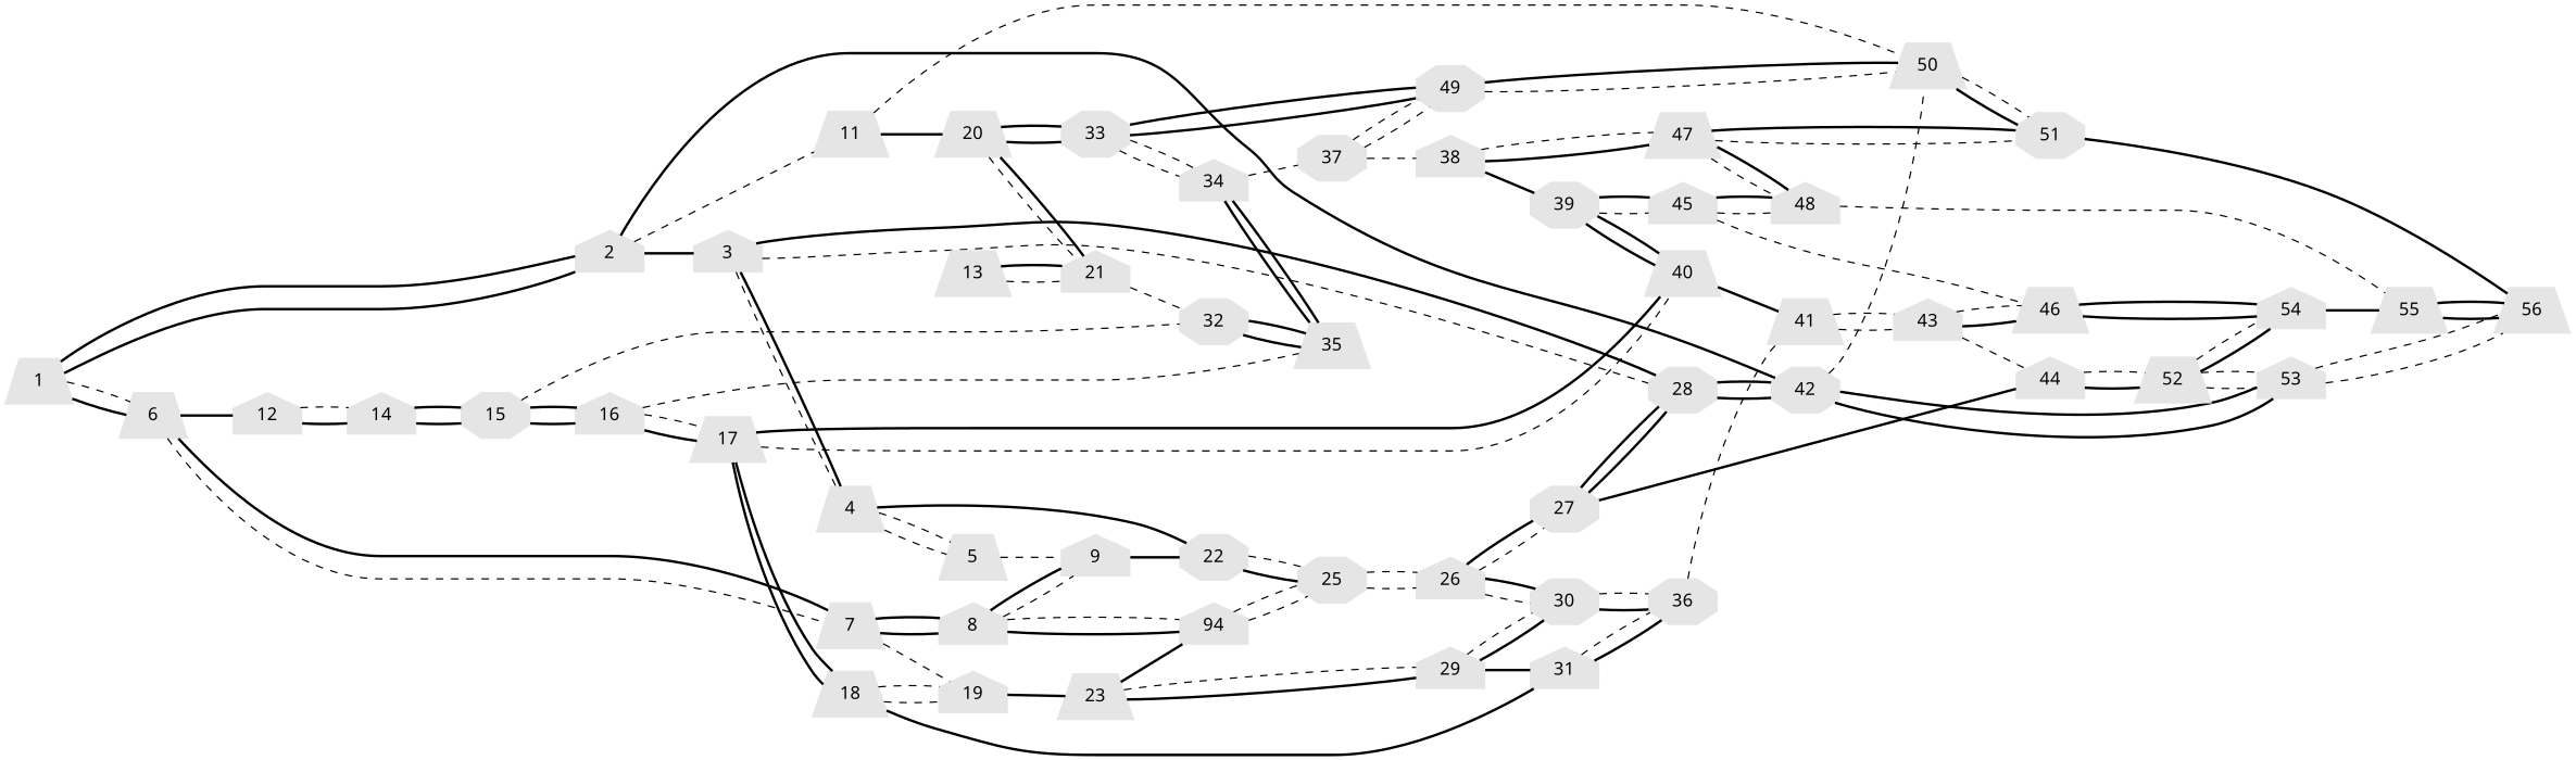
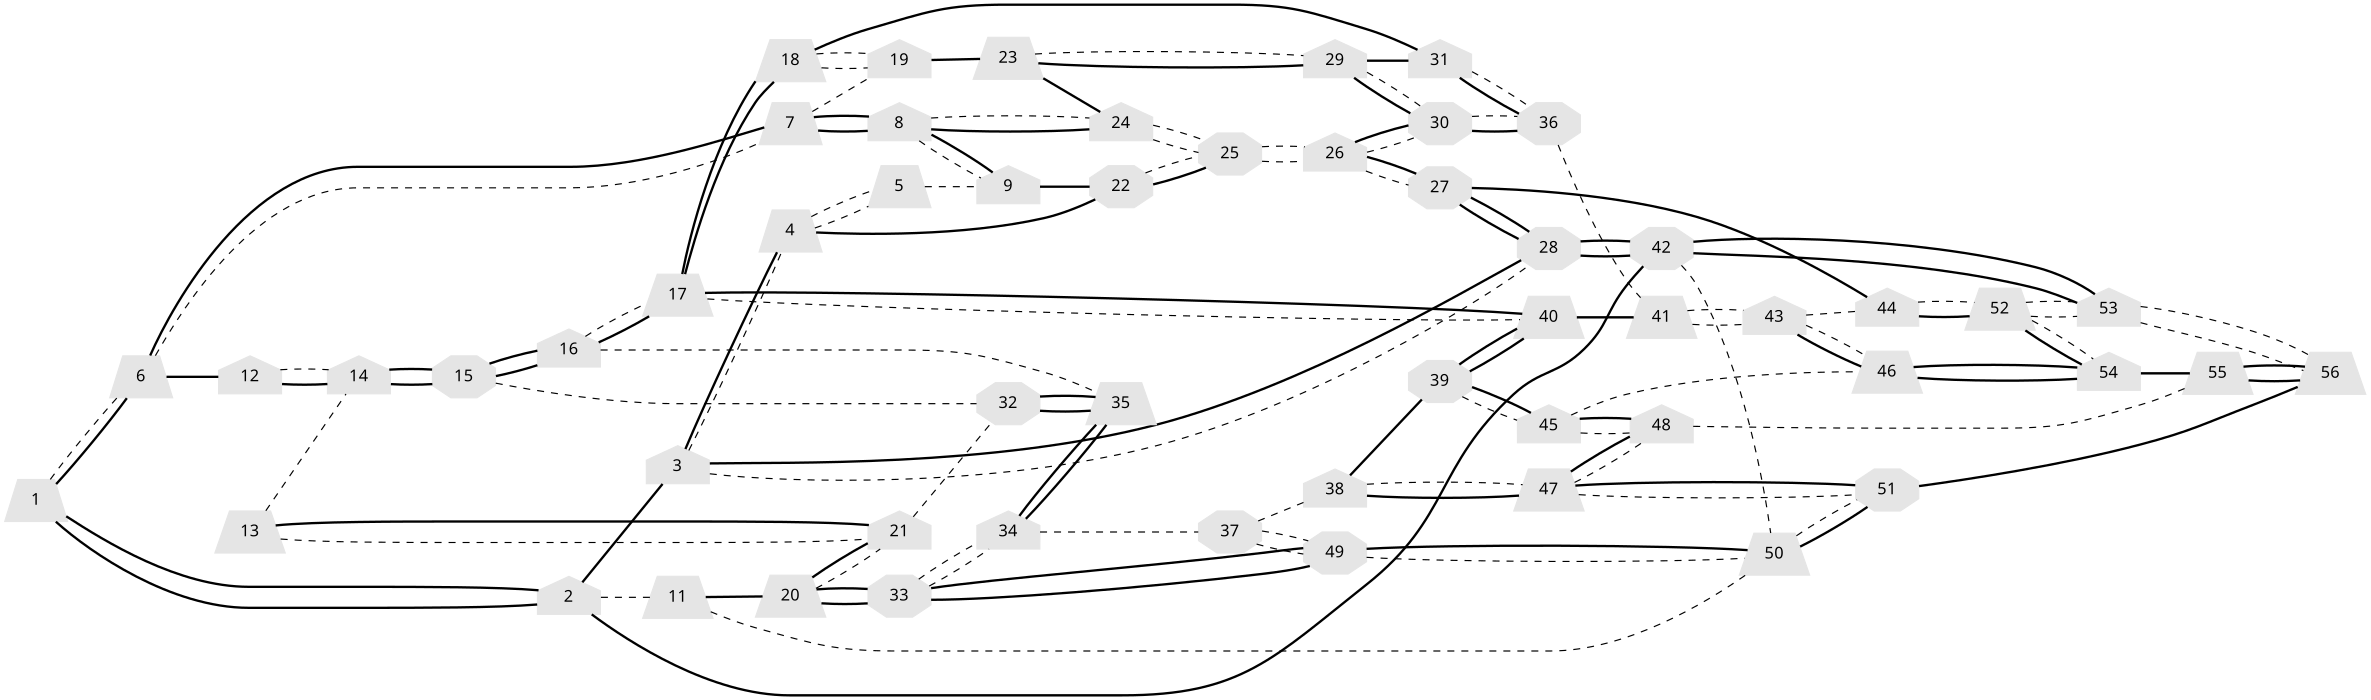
  graph {
    fontname="Noto Sans"
    rankdir=LR
    node [color=gray90 fontname="Noto Sans" shape=house style=filled]
    edge [fontname="Noto Sans" style=bold]
    1 [shape=trapezium]
    2
    6 [shape=trapezium]
    3
    11 [shape=trapezium]
    42 [shape=octagon]
    7 [shape=trapezium]
    12
    4 [shape=trapezium]
    28 [shape=octagon]
    20 [shape=trapezium]
    50 [shape=trapezium]
    53
    5 [shape=trapezium]
    22 [shape=octagon]
    9
    25 [shape=octagon]
    8
    19
    14
-   24 [label=94]
+   24
    23 [shape=trapezium]
    13 [shape=trapezium]
    21
    33 [shape=octagon]
    51 [shape=octagon]
    15 [shape=octagon]
    32 [shape=octagon]
    16
    17 [shape=trapezium]
    35 [shape=trapezium]
    18 [shape=trapezium]
    40 [shape=trapezium]
    31
    41 [shape=trapezium]
    36 [shape=octagon]
    29
    34
    49 [shape=octagon]
    26
    30 [shape=octagon]
    27 [shape=octagon]
    44
    52 [shape=trapezium]
    37 [shape=octagon]
    38
    43
    39 [shape=octagon]
    47 [shape=trapezium]
    45
    48
    46 [shape=trapezium]
    56 [shape=trapezium]
    54
    55 [shape=trapezium]
    1 -- 2
    1 -- 2
    1 -- 6
    1 -- 6 [style=dashed]
    2 -- 3
    2 -- 11 [style=dashed]
    2 -- 42
    6 -- 7 [style=dashed]
    6 -- 7
    6 -- 12
    3 -- 4 [style=dashed]
    3 -- 4
    3 -- 28 [style=dashed]
    3 -- 28
    11 -- 20
    11 -- 50 [style=dashed]
    42 -- 50 [style=dashed]
    42 -- 53
    42 -- 53
    7 -- 8
    7 -- 8
    7 -- 19 [style=dashed]
    12 -- 14
    12 -- 14 [style=dashed]
    4 -- 5 [style=dashed]
    4 -- 5 [style=dashed]
    4 -- 22
    28 -- 42
    28 -- 42
    20 -- 21 [style=dashed]
    20 -- 21
    20 -- 33
    20 -- 33
    50 -- 51
    50 -- 51 [style=dashed]
    53 -- 56 [style=dashed]
    53 -- 56 [style=dashed]
    5 -- 9 [style=dashed]
    22 -- 25
    22 -- 25 [style=dashed]
    9 -- 22
    25 -- 26 [style=dashed]
    25 -- 26 [style=dashed]
    8 -- 9 [style=dashed]
    8 -- 9
    8 -- 24
    8 -- 24 [style=dashed]
    19 -- 23
    14 -- 15
    14 -- 15
    24 -- 25 [style=dashed]
    24 -- 25 [style=dashed]
    23 -- 24
    23 -- 29
    23 -- 29 [style=dashed]
+   13 -- 14 [style=dashed]
    13 -- 21 [style=dashed]
    13 -- 21
    21 -- 32 [style=dashed]
    33 -- 34 [style=dashed]
    33 -- 34 [style=dashed]
    33 -- 49
    33 -- 49
    51 -- 56
    15 -- 32 [style=dashed]
    15 -- 16
    15 -- 16
    32 -- 35
    32 -- 35
    16 -- 17
    16 -- 17 [style=dashed]
    16 -- 35 [style=dashed]
    17 -- 18
    17 -- 18
    17 -- 40 [style=dashed]
    17 -- 40
    18 -- 19 [style=dashed]
    18 -- 19 [style=dashed]
    18 -- 31
    40 -- 41
    31 -- 36
    31 -- 36 [style=dashed]
    41 -- 43 [style=dashed]
    41 -- 43 [style=dashed]
    36 -- 41 [style=dashed]
    29 -- 31
    29 -- 30
    29 -- 30 [style=dashed]
    34 -- 35
    34 -- 35
    34 -- 37 [style=dashed]
    49 -- 50 [style=dashed]
    49 -- 50
    26 -- 30 [style=dashed]
    26 -- 30
    26 -- 27 [style=dashed]
    26 -- 27
    30 -- 36
    30 -- 36 [style=dashed]
    27 -- 28
    27 -- 28
    27 -- 44
    44 -- 52
    44 -- 52 [style=dashed]
    52 -- 53 [style=dashed]
    52 -- 53 [style=dashed]
    52 -- 54
    52 -- 54 [style=dashed]
    37 -- 49 [style=dashed]
    37 -- 49 [style=dashed]
    37 -- 38 [style=dashed]
    38 -- 39
    38 -- 47
    38 -- 47 [style=dashed]
    43 -- 44 [style=dashed]
    43 -- 46
    43 -- 46 [style=dashed]
    39 -- 40
    39 -- 40
    39 -- 45 [style=dashed]
    39 -- 45
    47 -- 51 [style=dashed]
    47 -- 51
    47 -- 48 [style=dashed]
    47 -- 48
    45 -- 48 [style=dashed]
    45 -- 48
    45 -- 46 [style=dashed]
    48 -- 55 [style=dashed]
    46 -- 54
    46 -- 54
    54 -- 55
    55 -- 56
    55 -- 56
  }
